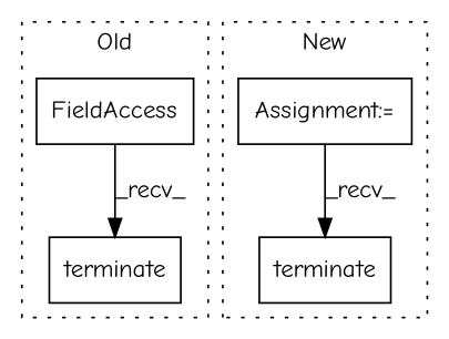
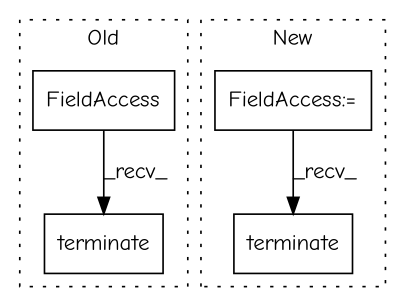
  digraph {
    fontname="Comic Neue"
    node [a=32 fontname="Comic Neue" l=11 shape=box]
    edge [fontname="Comic Neue"]
    n1 [label=terminate s=9506]
    n2 [a=22 l=12 label=FieldAccess s=9493]
    n3 [label=terminate s=9682]
-   n4 [a=7 l=1 label="Assignment:=" s=9547]
+   n4 [a=7 l=1 label="FieldAccess:=" s=9547]
    subgraph cluster_1 {
      label=Old
      style=dotted
      n1
      n2
    }
    subgraph cluster_2 {
      label=New
      style=dotted
      n3
      n4
    }
    n2 -> n1 [label=_recv_]
    n4 -> n3 [label=_recv_]
  }
